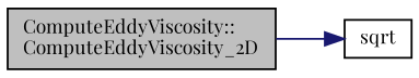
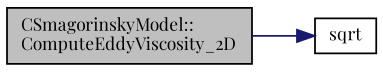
  digraph {
    rankdir=LR
    fontname="Playfair Display"
    node [color=black fontname="Playfair Display" fontsize=10 shape=record style=filled]
-   n1 [fillcolor=grey75 fontcolor=black height=0.2 label="ComputeEddyViscosity::\lComputeEddyViscosity_2D" width=0.4]
+   n1 [fillcolor=grey75 fontcolor=black height=0.2 label="CSmagorinskyModel::\lComputeEddyViscosity_2D" width=0.4]
    n2 [fillcolor=white height=0.2 label=sqrt width=0.4]
    n1 -> n2 [color=midnightblue fontname="Playfair Display" fontsize=10 labelfontname=Helvetica labelfontsize=10 style=solid]
  }
